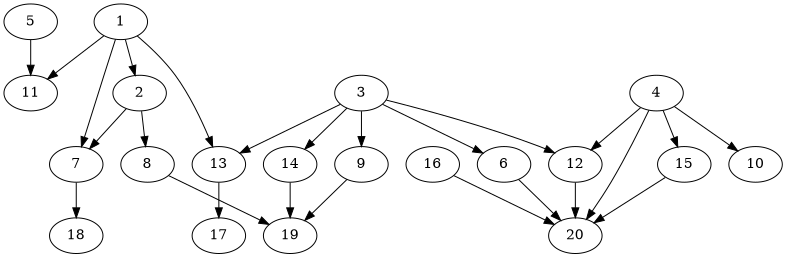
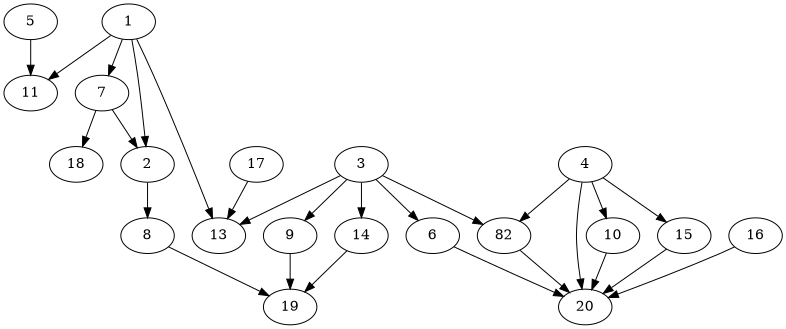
  digraph {
    node [alpha=0.02]
    1 [alpha=0.11 expect_size=48559104]
    7 [expect_size=26601472]
    11 [alpha=0.08 expect_size=23521280]
    13 [expect_size=44161024]
    2 [alpha=0.17 expect_size=32992256]
    18 [alpha=0.09 expect_size=20001792]
    8 [alpha=0.14 expect_size=46547968]
    19 [alpha=0.04 expect_size=6916096]
    17 [alpha=0.01 expect_size=14800896]
    3 [alpha=0.09 expect_size=48184320]
    6 [alpha=0.03 expect_size=27217920]
    9 [alpha=0.15 expect_size=47688704]
-   12 [alpha=0.14 expect_size=50537472]
+   12 [alpha=0.14 expect_size=50537472 label=82]
    14 [alpha=0.16 expect_size=18432000]
    20 [alpha=0.19 expect_size=42232832]
    4 [alpha=0.10 expect_size=35016704]
    10 [alpha=0.08 expect_size=44267520]
    15 [alpha=0.18 expect_size=41477120]
    16 [alpha=0.05 expect_size=8517632]
    5 [alpha=0.06 expect_size=36032512]
    1 -> 7
    1 -> 11
    1 -> 13
    1 -> 2
    7 -> 18
-   13 -> 17
-   2 -> 7
+   17 -> 13
+   7 -> 2
    2 -> 8
    8 -> 19
    3 -> 13
    3 -> 6
    3 -> 9
    3 -> 12
    3 -> 14
    6 -> 20
    9 -> 19
    12 -> 20
    14 -> 19
    4 -> 12
    4 -> 20
    4 -> 10
    4 -> 15
+   10 -> 20
    15 -> 20
    16 -> 20
    5 -> 11
  }
